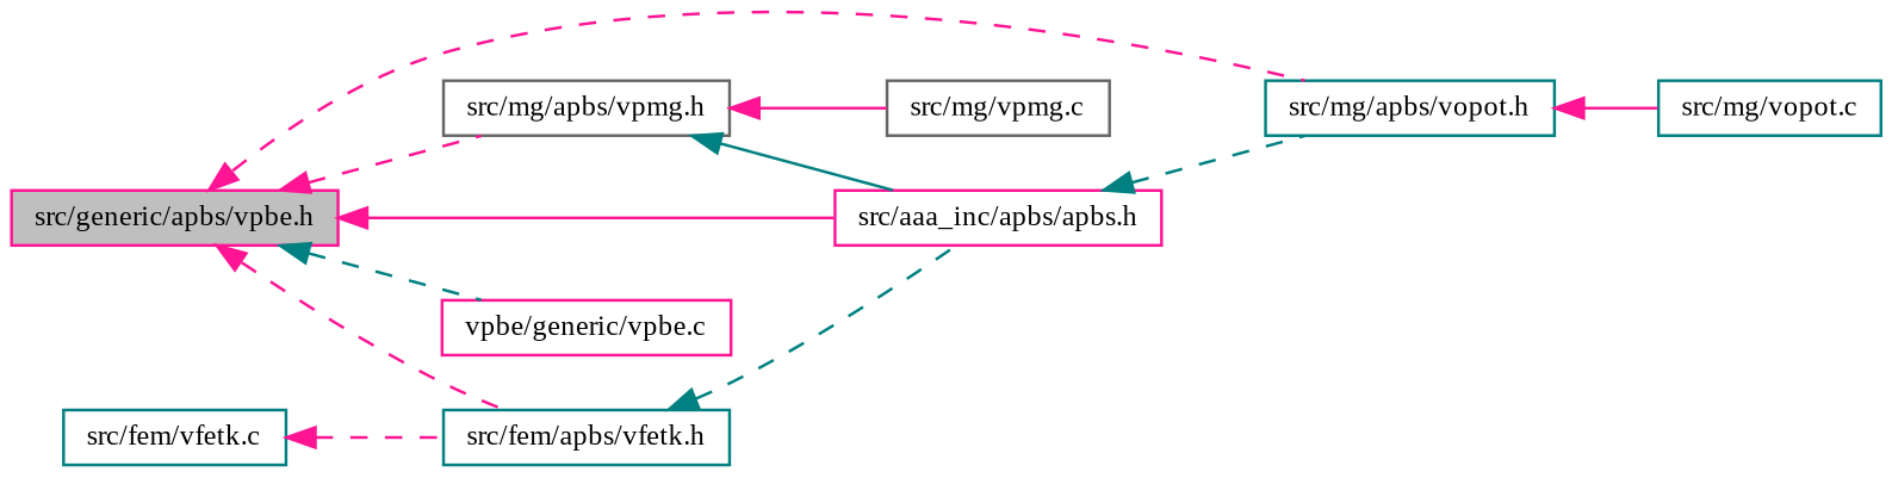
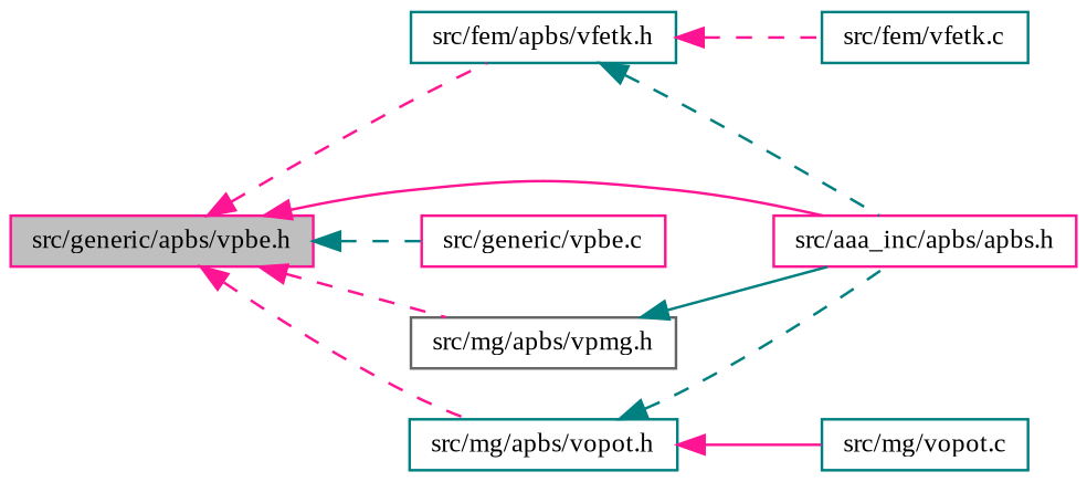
  digraph {
    fontname="Liberation Serif"
    rankdir=LR
    node [color=teal fillcolor=white fontname="Liberation Serif" fontsize=10 shape=record style=filled]
    edge [color=deeppink dir=back fontname="Liberation Serif" fontsize=10 labelfontname=FreeSans labelfontsize=10 style=dashed]
    n1 [color=deeppink fillcolor=grey75 fontcolor=black height=0.2 label="src/generic/apbs/vpbe.h" width=0.4]
    n2 [color=deeppink height=0.2 label="src/aaa_inc/apbs/apbs.h" width=0.4]
    n3 [height=0.2 label="src/fem/apbs/vfetk.h" width=0.4]
-   n4 [color=deeppink height=0.2 label="vpbe/generic/vpbe.c" width=0.4]
+   n4 [color=deeppink height=0.2 label="src/generic/vpbe.c" width=0.4]
    n5 [height=0.2 label="src/mg/apbs/vopot.h" width=0.4]
    n6 [color=gray40 height=0.2 label="src/mg/apbs/vpmg.h" width=0.4]
    n7 [height=0.2 label="src/fem/vfetk.c" width=0.4]
    n8 [height=0.2 label="src/mg/vopot.c" width=0.4]
-   n9 [color=gray40 height=0.2 label="src/mg/vpmg.c" width=0.4]
    n1 -> n2 [style=solid]
    n1 -> n3
    n1 -> n4 [color=teal]
    n1 -> n5
    n1 -> n6
    n3 -> n2 [color=teal]
-   n7 -> n3
-   n2 -> n5 [color=teal]
+   n3 -> n7
+   n5 -> n2 [color=teal]
    n5 -> n8 [style=solid]
    n6 -> n2 [color=teal style=solid]
-   n6 -> n9 [style=solid]
  }
